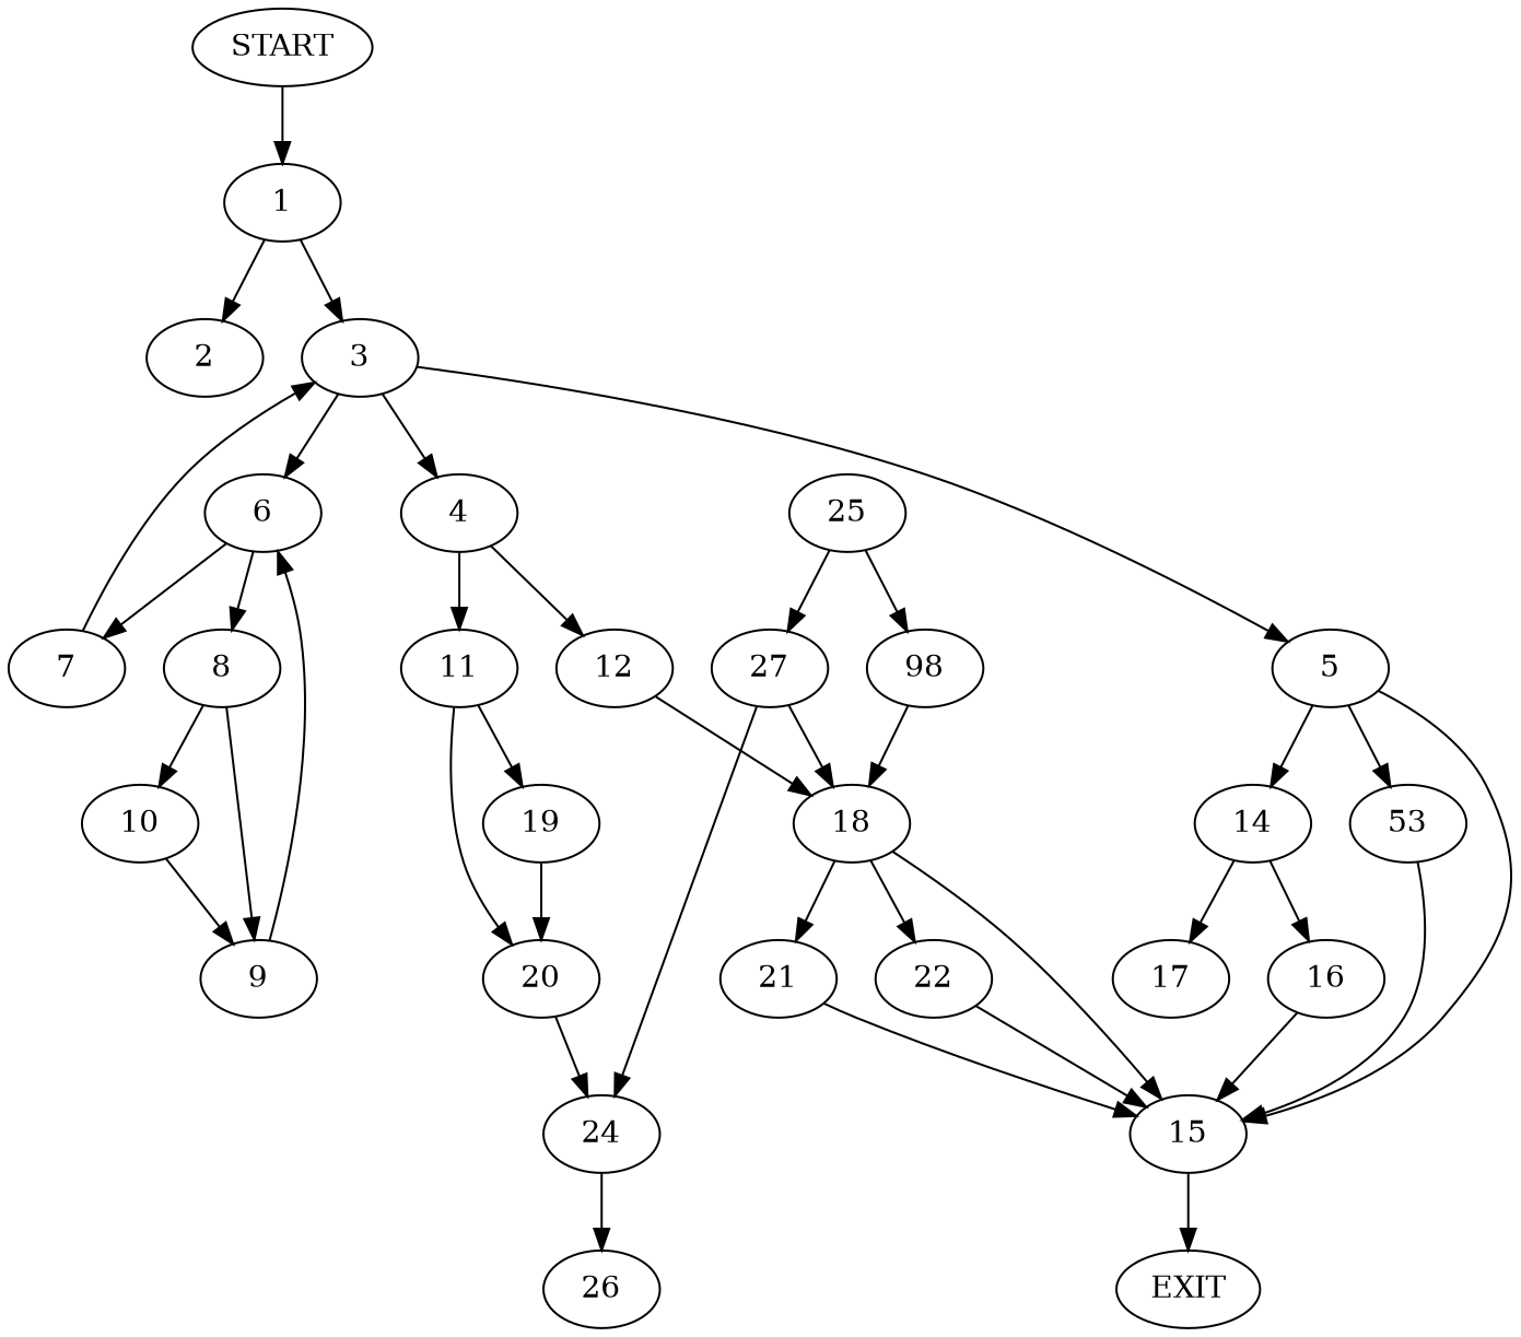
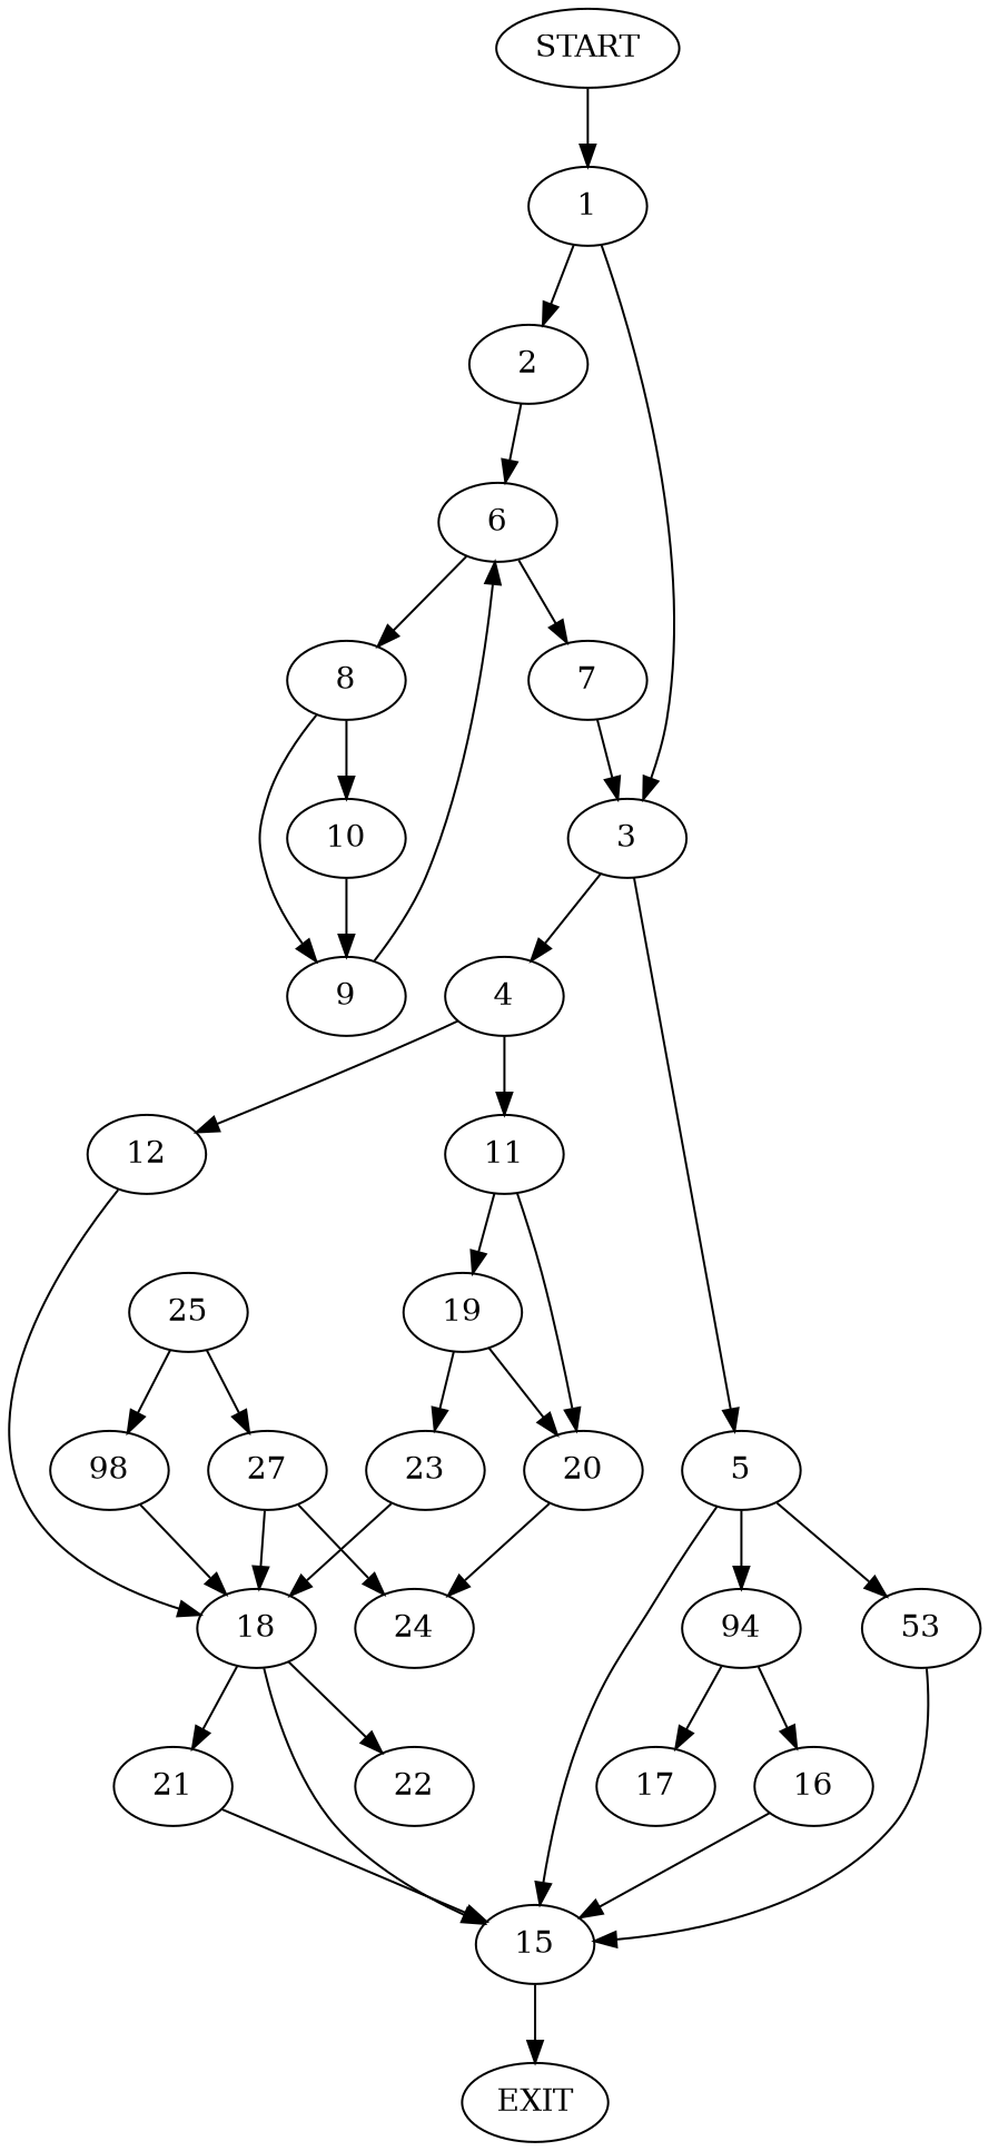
  digraph {
    n1 [label=START]
    1
    2
    3
    n5 [label=EXIT]
    6
    4
    5
    7
    8
    11
    12
    n13 [label=53]
-   14
+   14 [label=94]
    15
    19
    20
    18
    16
    17
    9
    10
+   23
    24
    21
    22
-   26
    25
    27
    n30 [label=98]
    n1 -> 1
    1 -> 2
    1 -> 3
-   3 -> 6
+   2 -> 6
    3 -> 4
    3 -> 5
    6 -> 7
    6 -> 8
    4 -> 11
    4 -> 12
    5 -> n13
    5 -> 14
    5 -> 15
    7 -> 3
    8 -> 9
    8 -> 10
    11 -> 19
    11 -> 20
    12 -> 18
    n13 -> 15
    14 -> 16
    14 -> 17
    15 -> n5
    19 -> 20
+   19 -> 23
    20 -> 24
    18 -> 15
    18 -> 21
    18 -> 22
    16 -> 15
    9 -> 6
    10 -> 9
-   24 -> 26
+   23 -> 18
    21 -> 15
-   22 -> 15
    25 -> 27
    25 -> n30
    27 -> 18
    27 -> 24
    n30 -> 18
  }
